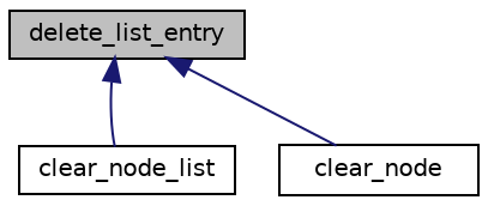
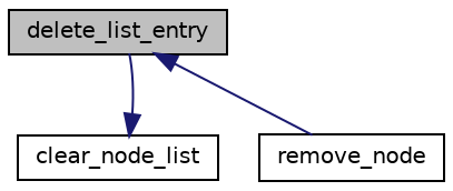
  digraph {
    rankdir=TB
    node [color=black fillcolor=white fontname=Helvetica fontsize=10 shape=record style=filled]
    edge [color=midnightblue dir=back fontname=Helvetica fontsize=10 labelfontname=Helvetica labelfontsize=10 style=solid]
    n1 [fillcolor=grey75 fontcolor=black height=0.2 label=delete_list_entry width=0.4]
    n2 [height=0.2 label=clear_node_list width=0.4]
-   n3 [height=0.2 label=clear_node width=0.4]
-   n1 -> n2
+   n3 [height=0.2 label=remove_node width=0.4]
+   n2 -> n1
    n1 -> n3
  }
